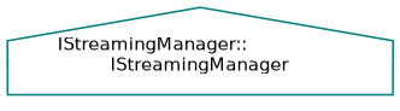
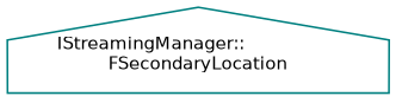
  digraph {
    rankdir=LR
-   n1 [color=teal fillcolor=white fontname=Helvetica fontsize=10 height=0.2 label="IStreamingManager::\lIStreamingManager" shape=house style=filled width=0.4]
+   n1 [color=teal fillcolor=white fontname=Helvetica fontsize=10 height=0.2 label="IStreamingManager::\lFSecondaryLocation" shape=house style=filled width=0.4]
  }
